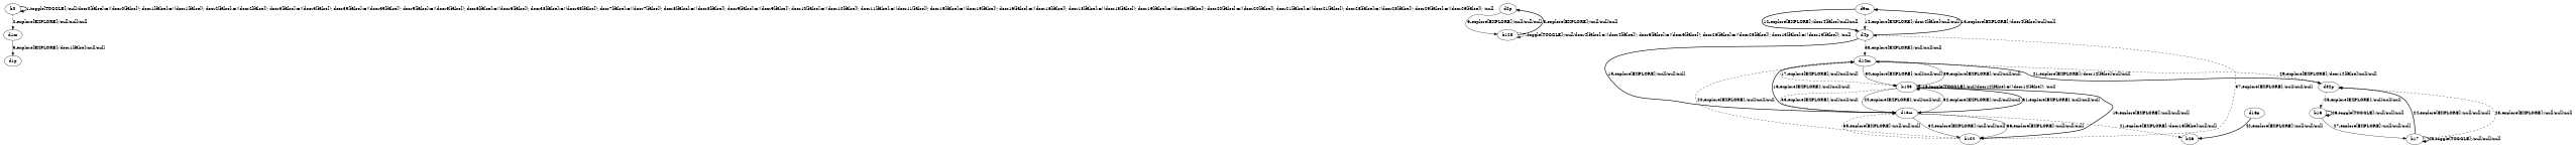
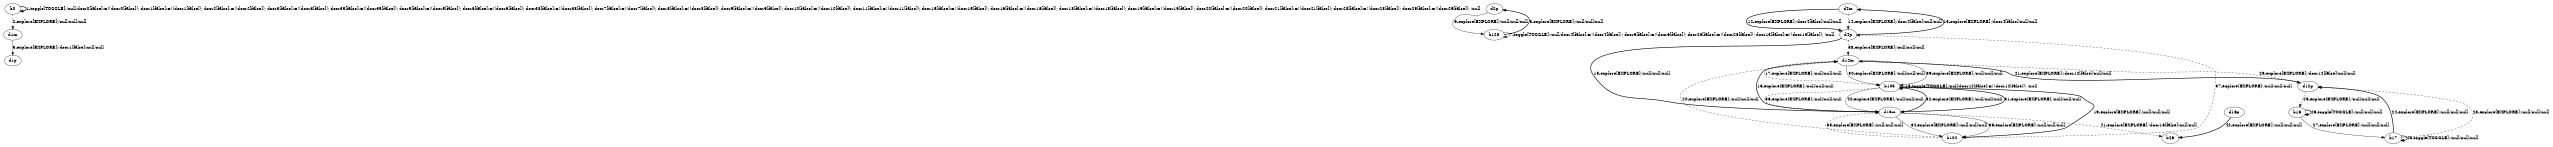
  digraph {
    edge [style=bold]
    b0
    d1m
    d1p
    d2p
    b128
-   d4m [label=d9m]
+   d4m
    d4p
    d16m
    d12m
    b103
    b102
    b26
-   d12p [label=d82p]
+   d12p
    d16p
    b16
    b17
    b0 -> b0 [label="1-toggle[TOGGLE];/null/door0[false]:=!(door0[false]); door1[false]:=!(door1[false]); door2[false]:=!(door2[false]); door3[false]:=!(door3[false]); door35[false]:=!(door35[false]); door5[false]:=!(door5[false]); door6[false]:=!(door6[false]); door38[false]:=!(door38[false]); door7[false]:=!(door7[false]); door8[false]:=!(door8[false]); door9[false]:=!(door9[false]); door10[false]:=!(door10[false]); door11[false]:=!(door11[false]); door15[false]:=!(door15[false]); door16[false]:=!(door16[false]); door18[false]:=!(door18[false]); door19[false]:=!(door19[false]); door20[false]:=!(door20[false]); door21[false]:=!(door21[false]); door28[false]:=!(door28[false]); door29[false]:=!(door29[false]); /null"]
    b0 -> d1m [label="2-explore[EXPLORE];/null/null/null" style=dashed]
    d1m -> d1p [label="3-explore[EXPLORE];/door1[false]/null/null" style=solid]
    d2p -> b128 [label="6-explore[EXPLORE];/null/null/null" style=solid]
    b128 -> d2p [label="8-explore[EXPLORE];/null/null/null"]
    b128 -> b128 [label="7-toggle[TOGGLE];/null/door4[false]:=!(door4[false]); door6[false]:=!(door6[false]); door26[false]:=!(door26[false]); door13[false]:=!(door13[false]); /null" style=solid]
    d4m -> d4p [label="12-explore[EXPLORE];/door4[false]/null/null"]
    d4m -> d4p [label="14-explore[EXPLORE];/door4[false]/null/null" style=dashed]
    d4p -> d4m [label="13-explore[EXPLORE];/door4[false]/null/null"]
    d4p -> d16m [label="15-explore[EXPLORE];/null/null/null"]
    d4p -> d12m [label="38-explore[EXPLORE];/null/null/null" style=dashed]
    d16m -> d12m [label="16-explore[EXPLORE];/null/null/null"]
-   d16m -> b103 [label="32-explore[EXPLORE];/null/null/null" style=solid]
+   d16m -> b103 [label="32-explore[EXPLORE];/null/null/null"]
    d16m -> b102 [label="34-explore[EXPLORE];/null/null/null" style=solid]
    d16m -> b102 [label="36-explore[EXPLORE];/null/null/null" style=solid]
    d16m -> b26 [label="41-explore[EXPLORE];/door16[false]/null/null" style=dashed]
    d12m -> b103 [label="17-explore[EXPLORE];/null/null/null" style=dashed]
    d12m -> b103 [label="30-explore[EXPLORE];/null/null/null" style=solid]
    d12m -> b103 [label="39-explore[EXPLORE];/null/null/null" style=solid]
    d12m -> d12p [label="21-explore[EXPLORE];/door12[false]/null/null"]
    b103 -> d16m [label="31-explore[EXPLORE];/null/null/null"]
    b103 -> d16m [label="33-explore[EXPLORE];/null/null/null" style=dashed]
    b103 -> d16m [label="40-explore[EXPLORE];/null/null/null" style=solid]
    b103 -> b103 [label="18-toggle[TOGGLE];/null/door12[false]:=!(door12[false]); /null" style=dashed]
    b103 -> b102 [label="19-explore[EXPLORE];/null/null/null"]
    b102 -> d4p [label="37-explore[EXPLORE];/null/null/null" style=dashed]
    b102 -> d16m [label="35-explore[EXPLORE];/null/null/null" style=dashed]
    b102 -> d12m [label="20-explore[EXPLORE];/null/null/null" style=dashed]
    d12p -> d12m [label="29-explore[EXPLORE];/door12[false]/null/null" style=dashed]
    d12p -> b16 [label="25-explore[EXPLORE];/null/null/null" style=dashed]
    d16p -> b26 [label="42-explore[EXPLORE];/null/null/null"]
    b16 -> b16 [label="26-toggle[TOGGLE];/null/null/null"]
    b16 -> b17 [label="27-explore[EXPLORE];/null/null/null" style=solid]
    b17 -> d12p [label="24-explore[EXPLORE];/null/null/null"]
    b17 -> d12p [label="28-explore[EXPLORE];/null/null/null" style=dashed]
    b17 -> b17 [label="23-toggle[TOGGLE];/null/null/null"]
  }
